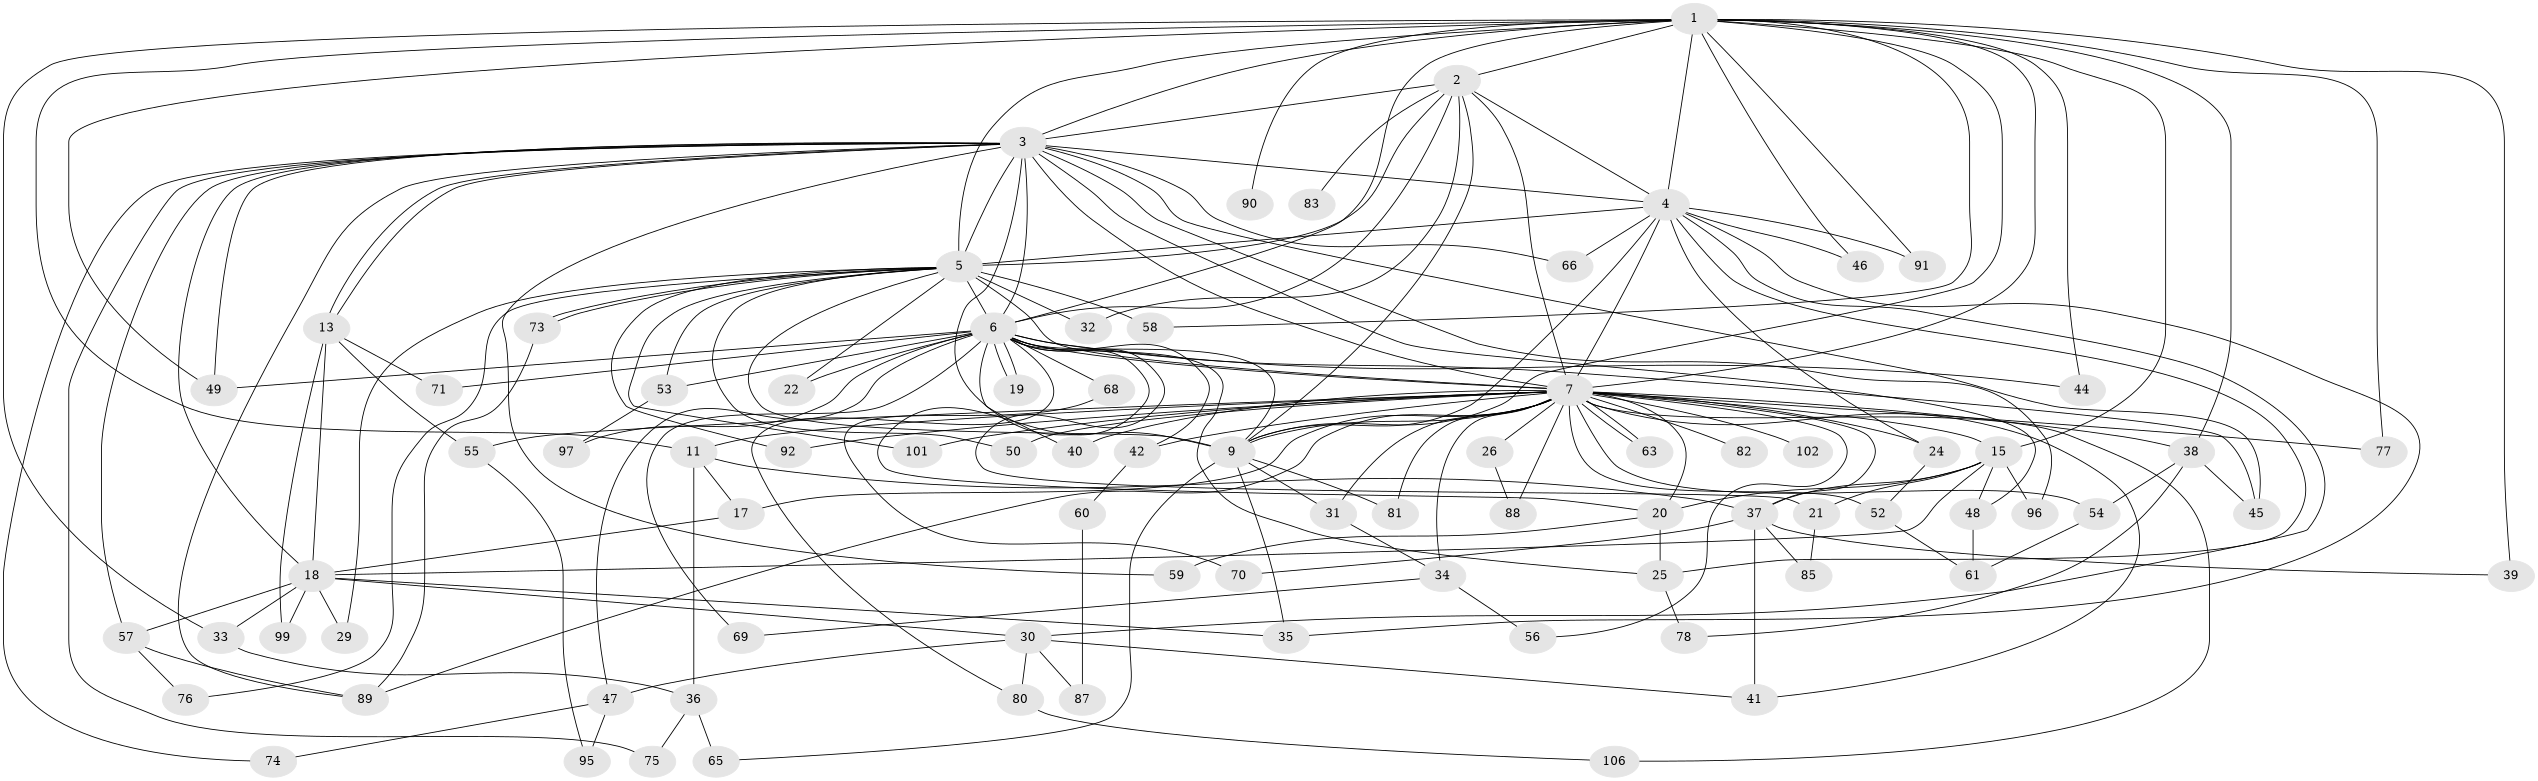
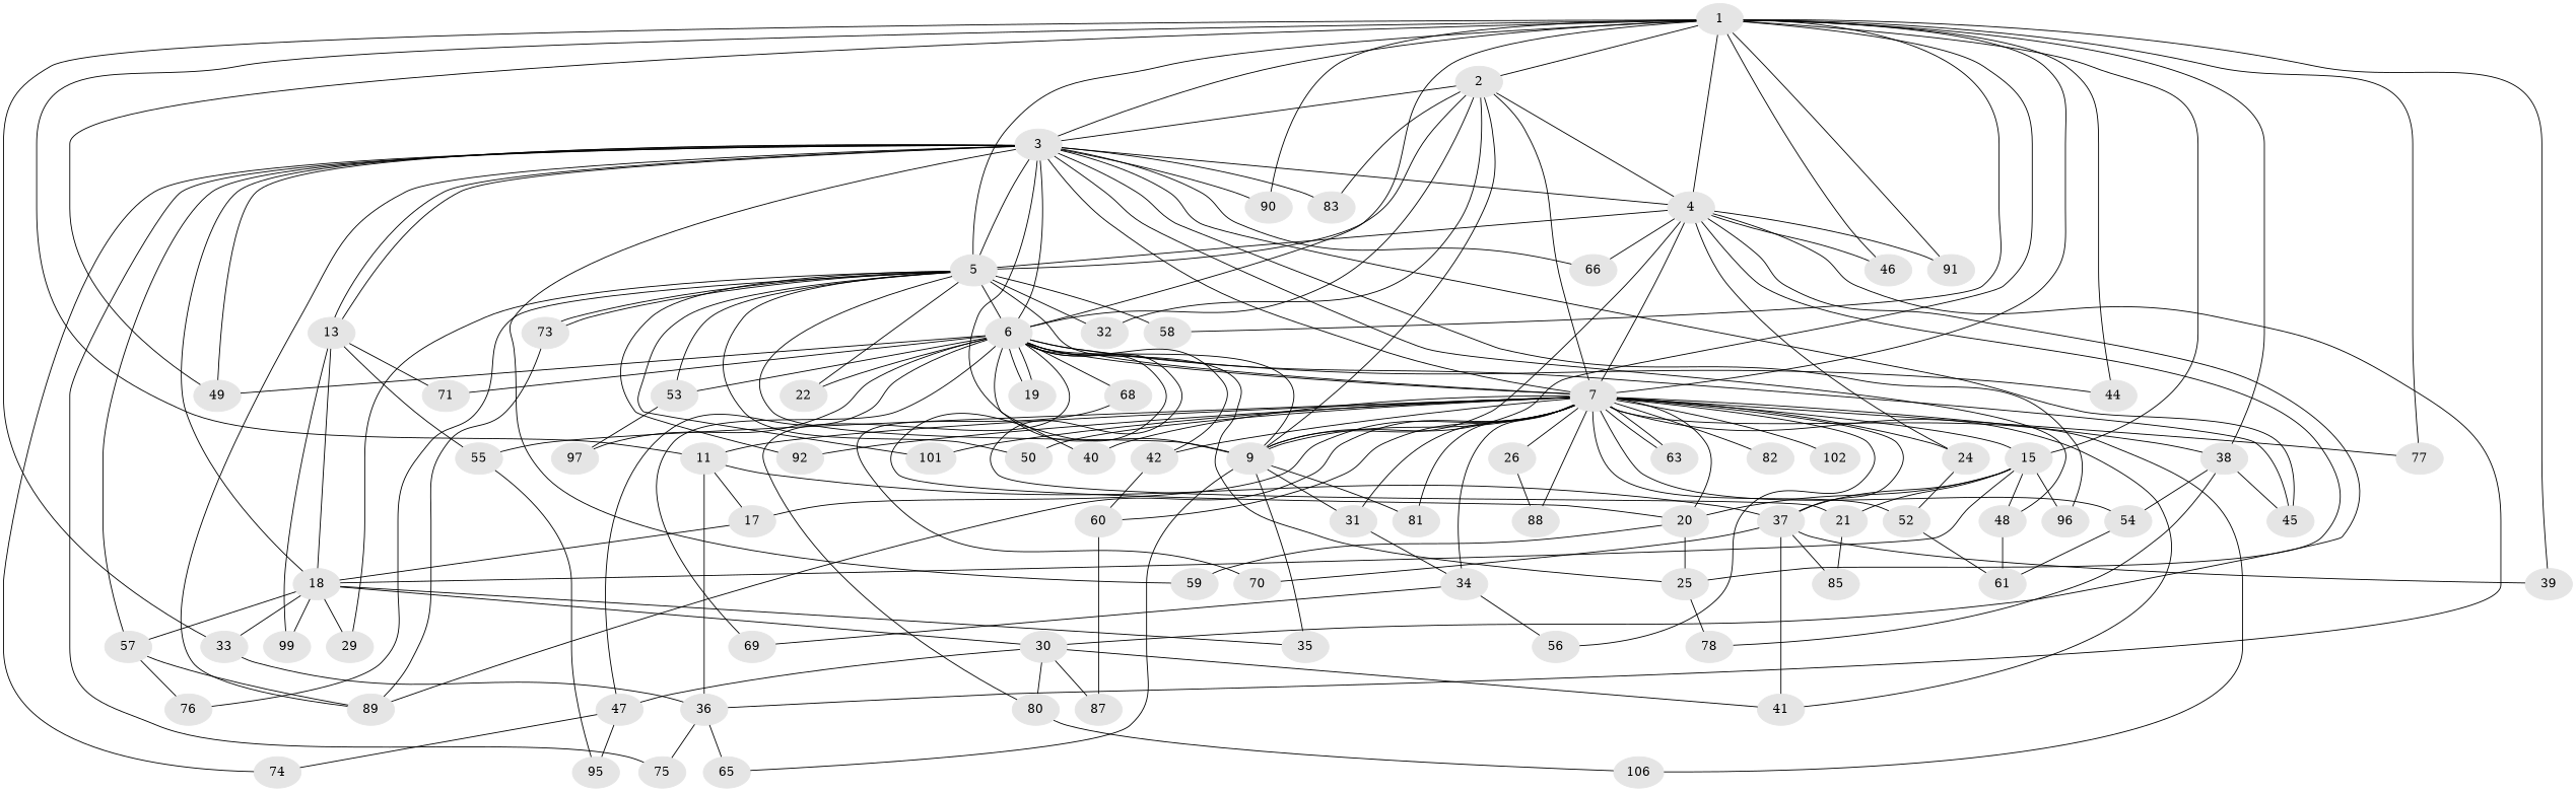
  graph {
    node [color=gray90 style=filled]
    1 [super="+62"]
    2
    3 [super="+16"]
    4 [super="+14"]
    5 [super="+8"]
    6 [super="+28"]
    7 [super="+10"]
    9 [super="+98"]
    11 [super="+105"]
    15 [super="+100"]
    33
    38
    39
    44
    49 [super="+79"]
    58
    77
    n18 [label=46]
    90
    91
    32
    83
    13 [super="+51"]
    18 [super="+23"]
    45 [super="+93"]
    48
    57 [super="+104"]
    59
    66
    74
    75
    89 [super="+107"]
    96
    24
    25 [super="+94"]
    30 [super="+72"]
    36
    22
    29
    50
    53
    73
    76
    92
    101
    19
    20 [super="+27"]
    21
    40
    42
    47
    68
    69
    71
    80
    97
    17 [super="+64"]
    26
    31
    34 [super="+43"]
    37 [super="+46"]
    41
    52 [super="+84"]
    54
    55
    56
    60
    63
    81
    82
    88
    102
    106
    35
    65
    78
    99
    61 [super="+103"]
    87
    85
    95
    70
    1 -- 2
    1 -- 3
    1 -- 4 [weight=2]
    1 -- 5 [weight=2]
    1 -- 6
    1 -- 7 [weight=2]
    1 -- 9
    1 -- 11
    1 -- 15
    1 -- 33
    1 -- 38
    1 -- 39
    1 -- 44
    1 -- 49
    1 -- 58
    1 -- 77
    1 -- n18
    1 -- 90
    1 -- 91
    2 -- 3
    2 -- 4
    2 -- 5 [weight=2]
    2 -- 6
    2 -- 7 [weight=2]
    2 -- 9
    2 -- 32
    2 -- 83
    3 -- 4
    3 -- 5 [weight=2]
    3 -- 6
    3 -- 7 [weight=2]
    3 -- 9
    3 -- 49
+   3 -- 90
+   3 -- 83
    3 -- 13
    3 -- 13
    3 -- 18
    3 -- 45
    3 -- 48
    3 -- 57
    3 -- 59
    3 -- 66
    3 -- 74
    3 -- 75
    3 -- 89
    3 -- 96
    4 -- 5 [weight=2]
    4 -- 7 [weight=3]
    4 -- 9
    4 -- n18
    4 -- 91
    4 -- 66
    4 -- 24
    4 -- 25
    4 -- 30
-   4 -- 35
+   4 -- 36
    5 -- 6 [weight=3]
    5 -- 7 [weight=4]
    5 -- 9 [weight=2]
    5 -- 58
    5 -- 32
    5 -- 22
    5 -- 29
    5 -- 50
    5 -- 53
    5 -- 73
    5 -- 73
    5 -- 76
    5 -- 92
    5 -- 101
    6 -- 7 [weight=2]
    6 -- 9
    6 -- 44
    6 -- 49
    6 -- 45
    6 -- 25
    6 -- 22
    6 -- 53
    6 -- 19
    6 -- 19
    6 -- 20
    6 -- 21
    6 -- 40
    6 -- 42
    6 -- 47
    6 -- 68 [weight=2]
    6 -- 69
    6 -- 71
    6 -- 80
    6 -- 97
    7 -- 9 [weight=3]
    7 -- 11
    7 -- 15 [weight=2]
    7 -- 38
    7 -- 77
    7 -- 89
    7 -- 24
    7 -- 50
    7 -- 92
    7 -- 101
    7 -- 20
    7 -- 40
    7 -- 42
    7 -- 17
    7 -- 26 [weight=2]
    7 -- 31
    7 -- 34 [weight=2]
    7 -- 37
    7 -- 41
    7 -- 52 [weight=2]
    7 -- 54
    7 -- 55
    7 -- 56
+   7 -- 60
    7 -- 63
    7 -- 63
    7 -- 81
    7 -- 82
    7 -- 88
    7 -- 102 [weight=2]
    7 -- 106
    9 -- 31
    9 -- 81
    9 -- 35
    9 -- 65
    11 -- 36
    11 -- 17 [weight=2]
    11 -- 37
    15 -- 18
    15 -- 48
    15 -- 96
    15 -- 20
    15 -- 21
    15 -- 37
    33 -- 36
    38 -- 45
    38 -- 54
    38 -- 78
    13 -- 18
    13 -- 71
    13 -- 55
    13 -- 99
    18 -- 33
    18 -- 57
    18 -- 30
    18 -- 29
    18 -- 35
    18 -- 99
    48 -- 61
    57 -- 89
    57 -- 76
    24 -- 52
    25 -- 78
    30 -- 47
    30 -- 80
    30 -- 41
    30 -- 87
    36 -- 75
    36 -- 65
    53 -- 97
    73 -- 89
    20 -- 59
    20 -- 25
    21 -- 85
    42 -- 60
    47 -- 74
    47 -- 95
    68 -- 70
    80 -- 106
    17 -- 18
    26 -- 88
    31 -- 34
    34 -- 69
    34 -- 56
    37 -- 39
    37 -- 41
    37 -- 85
    37 -- 70
    52 -- 61
    54 -- 61
    55 -- 95
    60 -- 87
  }
